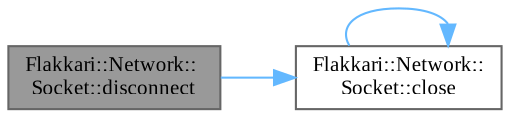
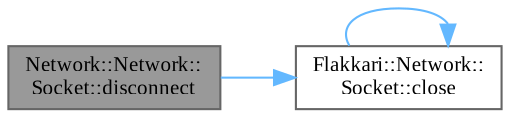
  digraph {
    rankdir=LR
    fontname="Liberation Serif"
    node [fontname="Liberation Serif" fontsize=10 shape=box style=filled]
    edge [color=steelblue1 fontname="Liberation Serif" fontsize=10 labelfontname=Helvetica labelfontsize=10 style=solid]
-   n1 [color=gray40 fillcolor=grey60 fontcolor=black height=0.2 label="Flakkari::Network::\lSocket::disconnect" width=0.4]
+   n1 [color=gray40 fillcolor=grey60 fontcolor=black height=0.2 label="Network::Network::\lSocket::disconnect" width=0.4]
    n2 [color=grey40 fillcolor=white height=0.2 label="Flakkari::Network::\lSocket::close" width=0.4]
    n1 -> n2
    n2 -> n2
  }
